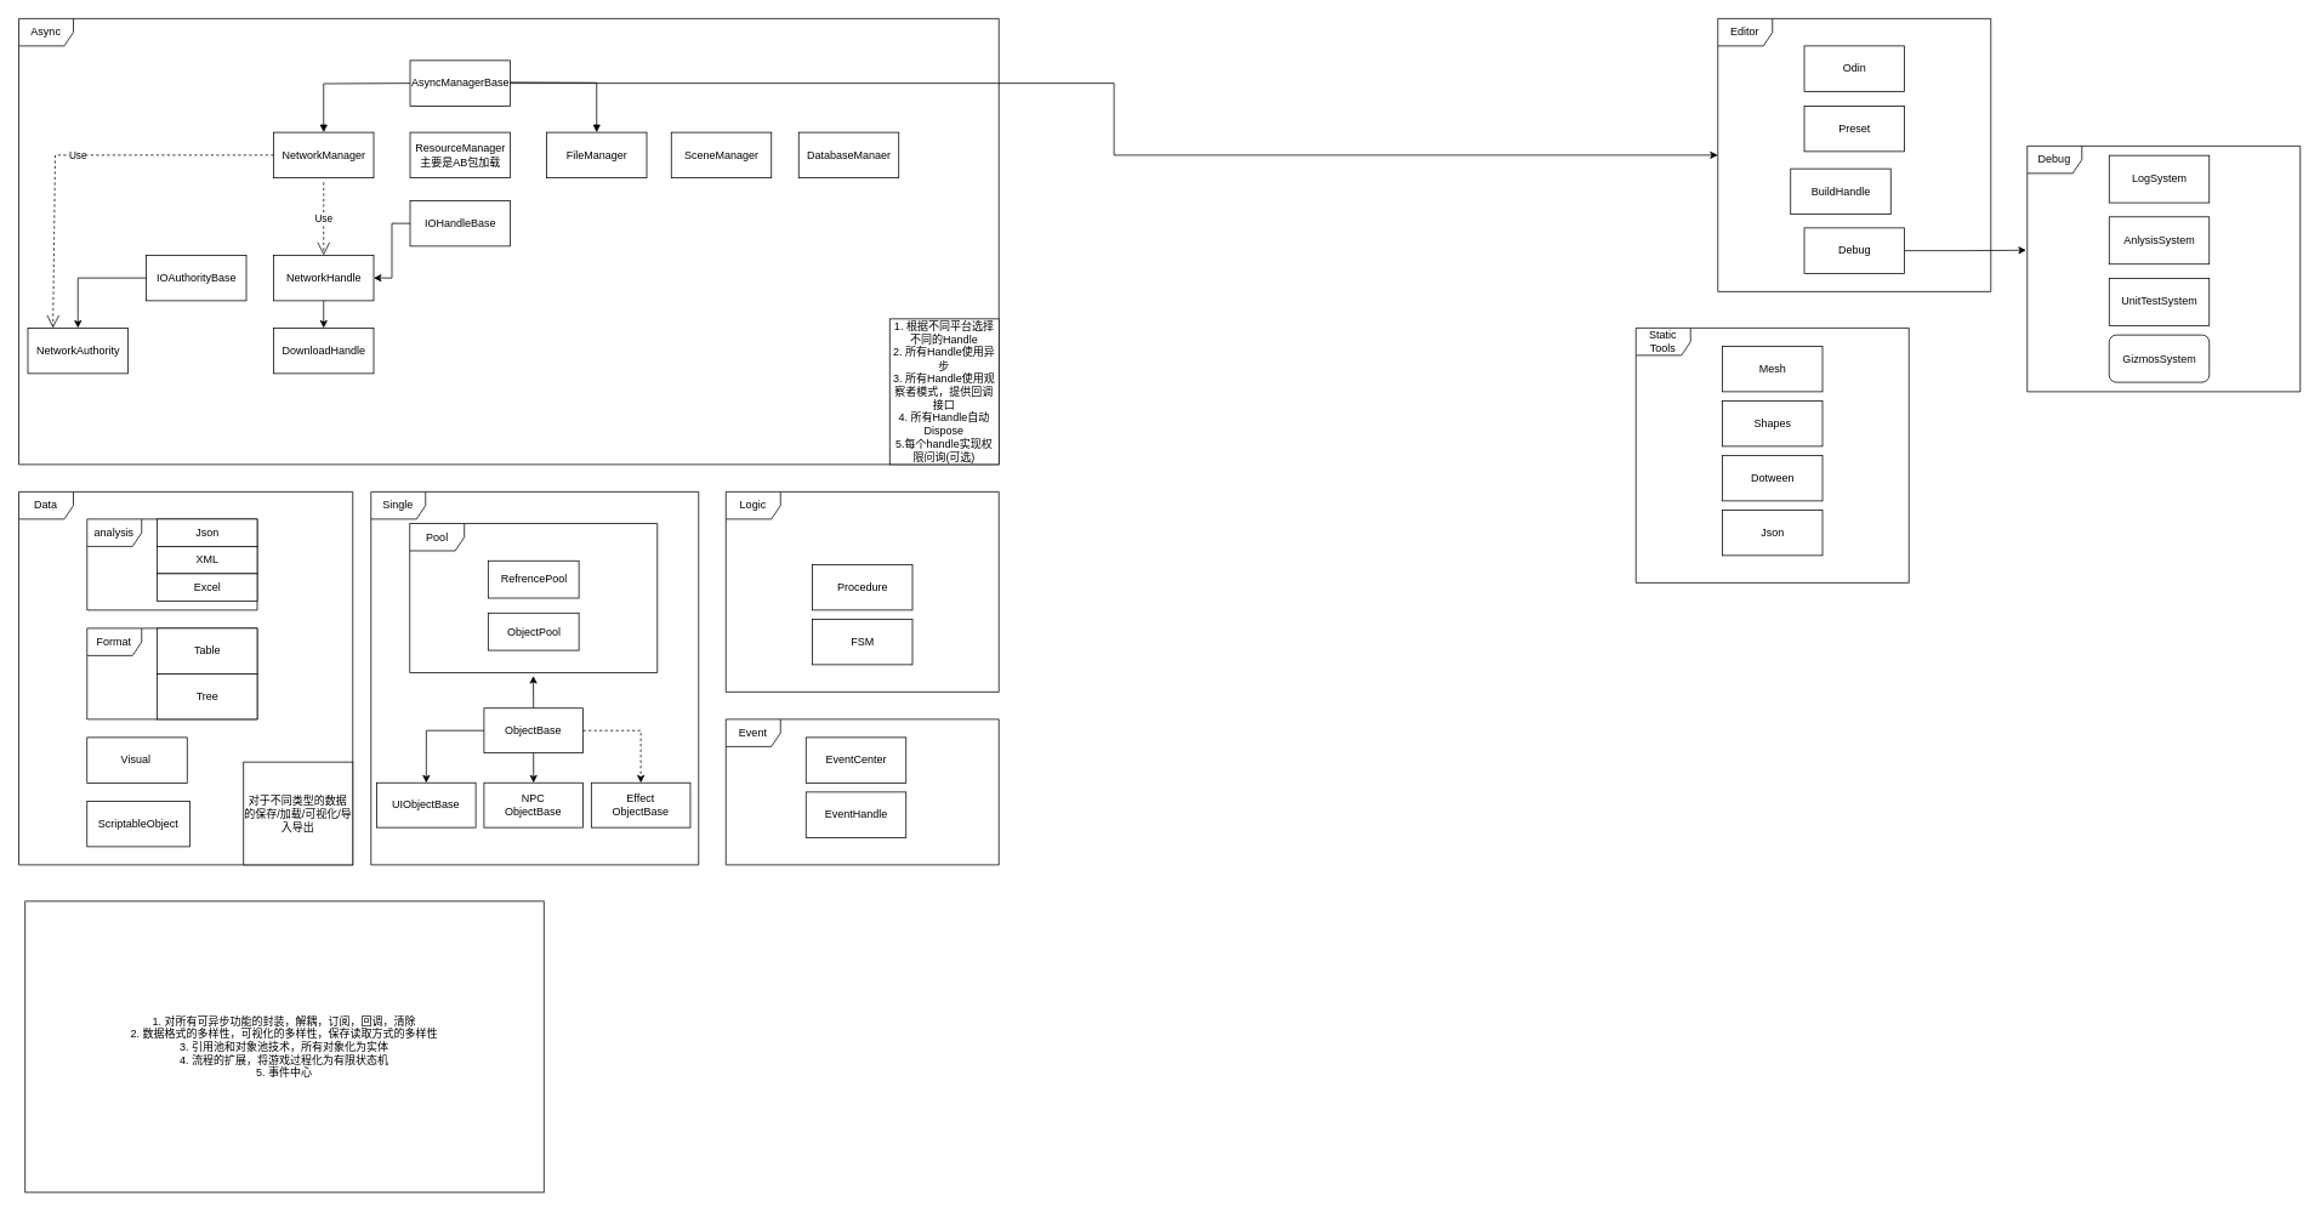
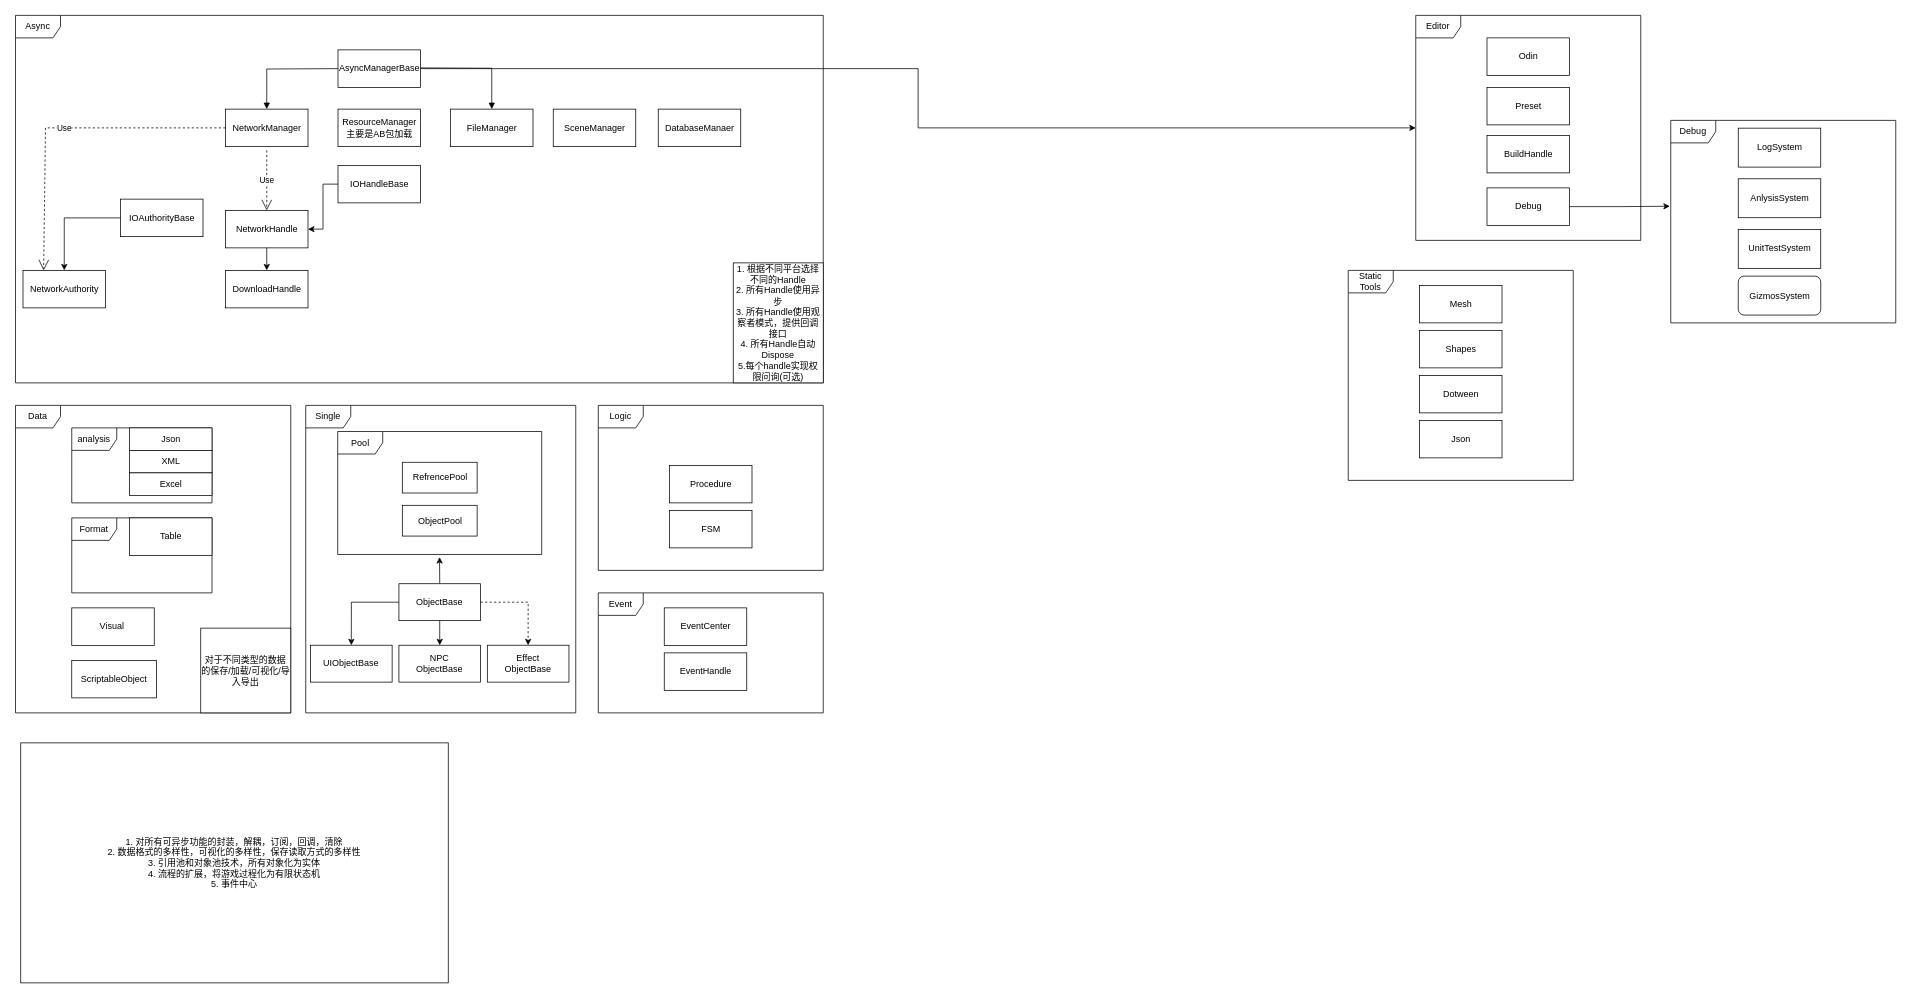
  <mxCell id="0" />
  <mxCell id="1" parent="0" />
  <mxCell id="2" value="" style="group" parent="1" vertex="1" connectable="0"><mxGeometry x="2227" y="160" width="300" height="270" as="geometry" /></mxCell>
  <mxCell id="3" value="Debug" style="shape=umlFrame;whiteSpace=wrap;html=1;" parent="2" vertex="1"><mxGeometry width="300" height="270" as="geometry" /></mxCell>
  <mxCell id="4" value="LogSystem" style="html=1;" parent="2" vertex="1"><mxGeometry x="90" y="10.385" width="110" height="51.923" as="geometry" /></mxCell>
  <mxCell id="5" value="AnlysisSystem" style="html=1;" parent="2" vertex="1"><mxGeometry x="90" y="77.885" width="110" height="51.923" as="geometry" /></mxCell>
  <mxCell id="6" value="UnitTestSystem" style="html=1;" parent="2" vertex="1"><mxGeometry x="90" y="145.385" width="110" height="51.923" as="geometry" /></mxCell>
  <mxCell id="7" value="GizmosSystem" style="html=1;rounded=1;" parent="2" vertex="1"><mxGeometry x="90" y="207.692" width="110" height="51.923" as="geometry" /></mxCell>
  <mxCell id="8" value="Editor" style="shape=umlFrame;whiteSpace=wrap;html=1;" parent="1" vertex="1"><mxGeometry x="1887" width="300" height="300" as="geometry" y="20" /></mxCell>
  <mxCell id="9" value="Odin" style="html=1;" parent="1" vertex="1"><mxGeometry x="1982" y="50" width="110" height="50" as="geometry" /></mxCell>
  <mxCell id="10" value="Preset" style="html=1;" parent="1" vertex="1"><mxGeometry x="1982" y="116" width="110" height="50" as="geometry" /></mxCell>
- <mxCell id="11" value="BuildHandle" style="html=1;" parent="1" vertex="1"><mxGeometry x="1967" y="185" width="110" height="50" as="geometry" /></mxCell>
+ <mxCell id="11" value="BuildHandle" style="html=1;" parent="1" vertex="1"><mxGeometry x="1982" y="180" width="110" height="50" as="geometry" /></mxCell>
  <mxCell id="12" style="edgeStyle=orthogonalEdgeStyle;rounded=0;orthogonalLoop=1;jettySize=auto;html=1;entryX=-0.004;entryY=0.424;entryDx=0;entryDy=0;entryPerimeter=0;" parent="1" source="13" target="3" edge="1"><mxGeometry relative="1" as="geometry" /></mxCell>
  <mxCell id="13" value="Debug" style="html=1;" parent="1" vertex="1"><mxGeometry x="1982" y="250" width="110" height="50" as="geometry" /></mxCell>
  <mxCell id="14" value="" style="group" parent="1" vertex="1" connectable="0"><mxGeometry x="1797" y="360" width="300" height="280" as="geometry" /></mxCell>
  <mxCell id="15" value="Static Tools" style="shape=umlFrame;whiteSpace=wrap;html=1;" parent="14" vertex="1"><mxGeometry width="300" height="280" as="geometry" /></mxCell>
  <mxCell id="16" value="Mesh" style="html=1;" parent="14" vertex="1"><mxGeometry x="95" y="20" width="110" height="50" as="geometry" /></mxCell>
  <mxCell id="17" value="Shapes" style="html=1;" parent="14" vertex="1"><mxGeometry x="95" y="80" width="110" height="50" as="geometry" /></mxCell>
  <mxCell id="18" value="Dotween" style="html=1;" parent="14" vertex="1"><mxGeometry x="95" y="140" width="110" height="50" as="geometry" /></mxCell>
  <mxCell id="19" value="Json" style="html=1;" parent="14" vertex="1"><mxGeometry x="95" y="200" width="110" height="50" as="geometry" /></mxCell>
  <mxCell id="20" value="Data" style="shape=umlFrame;whiteSpace=wrap;html=1;" parent="1" vertex="1"><mxGeometry x="20" y="540" width="367" height="410" as="geometry" /></mxCell>
  <mxCell id="21" value="analysis" style="shape=umlFrame;whiteSpace=wrap;html=1;" parent="1" vertex="1"><mxGeometry x="95" y="570" width="187" height="100" as="geometry" /></mxCell>
  <mxCell id="22" value="Json" style="html=1;" parent="1" vertex="1"><mxGeometry x="172" y="570" width="110" height="30" as="geometry" /></mxCell>
  <mxCell id="23" value="XML" style="html=1;" parent="1" vertex="1"><mxGeometry x="172" y="600" width="110" height="30" as="geometry" /></mxCell>
  <mxCell id="24" value="Format" style="shape=umlFrame;whiteSpace=wrap;html=1;" parent="1" vertex="1"><mxGeometry x="95" y="690" width="187" height="100" as="geometry" /></mxCell>
  <mxCell id="25" value="Table" style="html=1;" parent="1" vertex="1"><mxGeometry x="172" y="690" width="110" height="50" as="geometry" /></mxCell>
- <mxCell id="26" value="Tree" style="html=1;" parent="1" vertex="1"><mxGeometry x="172" y="740" width="110" height="50" as="geometry" /></mxCell>
  <mxCell id="27" value="Visual&amp;nbsp;" style="html=1;" parent="1" vertex="1"><mxGeometry x="95" y="810" width="110" height="50" as="geometry" /></mxCell>
  <mxCell id="28" value="对于不同类型的数据的保存/加载/可视化/导入导出" style="rounded=0;whiteSpace=wrap;html=1;" parent="1" vertex="1"><mxGeometry x="267" y="837" width="120" height="113" as="geometry" /></mxCell>
  <mxCell id="29" value="ScriptableObject" style="rounded=0;whiteSpace=wrap;html=1;" parent="1" vertex="1"><mxGeometry x="95" y="880" width="113" height="50" as="geometry" /></mxCell>
  <mxCell id="30" value="Excel" style="html=1;" parent="1" vertex="1"><mxGeometry x="172" y="630" width="110" height="30" as="geometry" /></mxCell>
  <mxCell id="31" value="&lt;span&gt;Logic&lt;/span&gt;" style="shape=umlFrame;whiteSpace=wrap;html=1;" parent="1" vertex="1"><mxGeometry x="797" y="540" width="300" height="220" as="geometry" /></mxCell>
  <mxCell id="32" value="Procedure" style="html=1;" parent="1" vertex="1"><mxGeometry x="892" y="620" width="110" height="50" as="geometry" /></mxCell>
  <mxCell id="33" value="FSM" style="html=1;" parent="1" vertex="1"><mxGeometry x="892" y="680" width="110" height="50" as="geometry" /></mxCell>
  <mxCell id="34" value="" style="group" parent="1" vertex="1" connectable="0"><mxGeometry x="797" y="790" width="300" height="160" as="geometry" /></mxCell>
  <mxCell id="35" value="Event" style="shape=umlFrame;whiteSpace=wrap;html=1;" parent="34" vertex="1"><mxGeometry width="300" height="160" as="geometry" /></mxCell>
  <mxCell id="36" value="EventCenter" style="html=1;" parent="34" vertex="1"><mxGeometry x="88" y="20" width="110" height="50" as="geometry" /></mxCell>
  <mxCell id="37" value="EventHandle" style="html=1;" parent="34" vertex="1"><mxGeometry x="88" y="80" width="110" height="50" as="geometry" /></mxCell>
  <mxCell id="38" value="Async" style="shape=umlFrame;whiteSpace=wrap;html=1;" parent="1" vertex="1"><mxGeometry x="20" width="1077" height="490" as="geometry" y="20" /></mxCell>
  <mxCell id="39" value="FileManager" style="html=1;" parent="1" vertex="1"><mxGeometry x="600" y="145" width="110" height="50" as="geometry" /></mxCell>
  <mxCell id="40" value="NetworkManager" style="html=1;" parent="1" vertex="1"><mxGeometry x="300" y="145" width="110" height="50" as="geometry" /></mxCell>
  <mxCell id="41" value="ResourceManager&lt;br&gt;主要是AB包加载" style="html=1;" parent="1" vertex="1"><mxGeometry x="450" y="145" width="110" height="50" as="geometry" /></mxCell>
  <mxCell id="42" value="" style="endArrow=block;endFill=1;html=1;edgeStyle=orthogonalEdgeStyle;align=left;verticalAlign=top;rounded=0;entryX=0.5;entryY=0;entryDx=0;entryDy=0;exitX=0;exitY=0.5;exitDx=0;exitDy=0;" parent="1" target="40" edge="1"><mxGeometry x="-1" relative="1" as="geometry"><mxPoint x="450" y="91" as="sourcePoint" /><mxPoint x="540" y="90" as="targetPoint" /></mxGeometry></mxCell>
  <mxCell id="43" value="" style="edgeStyle=orthogonalEdgeStyle;rounded=0;orthogonalLoop=1;jettySize=auto;html=1;" parent="1" source="44" target="8" edge="1"><mxGeometry relative="1" as="geometry" /></mxCell>
  <mxCell id="44" value="AsyncManagerBase" style="html=1;" parent="1" vertex="1"><mxGeometry x="450" y="66" width="110" height="50" as="geometry" /></mxCell>
  <mxCell id="45" value="" style="endArrow=block;endFill=1;html=1;edgeStyle=orthogonalEdgeStyle;align=left;verticalAlign=top;rounded=0;entryX=0.5;entryY=0;entryDx=0;entryDy=0;" parent="1" target="39" edge="1"><mxGeometry x="-1" relative="1" as="geometry"><mxPoint x="560" y="90" as="sourcePoint" /><mxPoint x="720" y="90" as="targetPoint" /></mxGeometry></mxCell>
  <mxCell id="46" value="IOHandleBase" style="html=1;" parent="1" vertex="1"><mxGeometry x="450" y="220" width="110" height="50" as="geometry" /></mxCell>
  <mxCell id="47" value="NetworkHandle" style="html=1;" parent="1" vertex="1"><mxGeometry x="300" y="280" width="110" height="50" as="geometry" /></mxCell>
  <mxCell id="48" style="edgeStyle=orthogonalEdgeStyle;rounded=0;orthogonalLoop=1;jettySize=auto;html=1;exitX=0;exitY=0.5;exitDx=0;exitDy=0;entryX=1;entryY=0.5;entryDx=0;entryDy=0;endArrow=classic;endFill=1;" parent="1" source="46" target="47" edge="1"><mxGeometry relative="1" as="geometry" /></mxCell>
  <mxCell id="49" value="DownloadHandle" style="html=1;" parent="1" vertex="1"><mxGeometry x="300" y="360" width="110" height="50" as="geometry" /></mxCell>
  <mxCell id="50" style="edgeStyle=orthogonalEdgeStyle;rounded=0;orthogonalLoop=1;jettySize=auto;html=1;exitX=0.5;exitY=1;exitDx=0;exitDy=0;entryX=0.5;entryY=0;entryDx=0;entryDy=0;endArrow=classic;endFill=1;" parent="1" source="47" target="49" edge="1"><mxGeometry relative="1" as="geometry" /></mxCell>
  <mxCell id="51" value="Use" style="endArrow=open;endSize=12;dashed=1;html=1;rounded=0;" parent="1" target="47" edge="1"><mxGeometry width="160" relative="1" as="geometry"><mxPoint x="355" y="200" as="sourcePoint" /><mxPoint x="660" y="360" as="targetPoint" /></mxGeometry></mxCell>
  <mxCell id="52" value="1. 根据不同平台选择不同的Handle&lt;br&gt;2. 所有Handle使用异步&lt;br&gt;3. 所有Handle使用观察者模式，提供回调接口&lt;br&gt;4. 所有Handle自动Dispose&lt;br&gt;5.每个handle实现权限问询(可选)" style="rounded=0;whiteSpace=wrap;html=1;" parent="1" vertex="1"><mxGeometry x="977" y="350" width="120" height="160" as="geometry" /></mxCell>
- <mxCell id="53" value="IOAuthorityBase" style="html=1;" parent="1" vertex="1"><mxGeometry x="160" y="280" width="110" height="50" as="geometry" /></mxCell>
+ <mxCell id="53" value="IOAuthorityBase" style="html=1;" parent="1" vertex="1"><mxGeometry x="160" y="265" width="110" height="50" as="geometry" /></mxCell>
  <mxCell id="54" value="NetworkAuthority" style="html=1;" parent="1" vertex="1"><mxGeometry x="30" y="360" width="110" height="50" as="geometry" /></mxCell>
  <mxCell id="55" style="edgeStyle=orthogonalEdgeStyle;rounded=0;orthogonalLoop=1;jettySize=auto;html=1;exitX=0;exitY=0.5;exitDx=0;exitDy=0;entryX=0.5;entryY=0;entryDx=0;entryDy=0;endArrow=classic;endFill=1;" parent="1" source="53" target="54" edge="1"><mxGeometry relative="1" as="geometry" /></mxCell>
  <mxCell id="56" value="Use" style="endArrow=open;endSize=12;dashed=1;html=1;rounded=0;exitX=0;exitY=0.5;exitDx=0;exitDy=0;entryX=0.25;entryY=0;entryDx=0;entryDy=0;" parent="1" source="40" target="54" edge="1"><mxGeometry width="160" relative="1" as="geometry"><mxPoint x="90" y="150" as="sourcePoint" /><mxPoint x="250" y="150" as="targetPoint" /><Array as="points"><mxPoint x="60" y="170" /></Array></mxGeometry></mxCell>
  <mxCell id="57" value="SceneManager" style="html=1;" parent="1" vertex="1"><mxGeometry x="737" y="145" width="110" height="50" as="geometry" /></mxCell>
  <mxCell id="58" value="DatabaseManaer" style="html=1;" parent="1" vertex="1"><mxGeometry x="877" y="145" width="110" height="50" as="geometry" /></mxCell>
  <mxCell id="59" value="" style="group" parent="1" vertex="1" connectable="0"><mxGeometry x="407" y="540" width="360" height="410" as="geometry" /></mxCell>
  <mxCell id="60" value="Single" style="shape=umlFrame;whiteSpace=wrap;html=1;" parent="59" vertex="1"><mxGeometry width="360" height="410" as="geometry" /></mxCell>
  <mxCell id="61" value="" style="group" parent="59" vertex="1" connectable="0"><mxGeometry x="42.62" y="34.85" width="272.04" height="164" as="geometry" /></mxCell>
  <mxCell id="62" value="Pool" style="shape=umlFrame;whiteSpace=wrap;html=1;" parent="61" vertex="1"><mxGeometry width="272.04" height="164" as="geometry" /></mxCell>
  <mxCell id="63" value="RefrencePool" style="html=1;" parent="61" vertex="1"><mxGeometry x="86.146" y="41" width="99.748" height="41" as="geometry" /></mxCell>
  <mxCell id="64" value="ObjectPool" style="html=1;" parent="61" vertex="1"><mxGeometry x="86.146" y="98.4" width="99.748" height="41" as="geometry" /></mxCell>
  <mxCell id="65" value="UIObjectBase" style="rounded=0;whiteSpace=wrap;html=1;" parent="59" vertex="1"><mxGeometry x="6.348" y="319.8" width="108.816" height="49.2" as="geometry" /></mxCell>
  <mxCell id="66" style="edgeStyle=orthogonalEdgeStyle;rounded=0;orthogonalLoop=1;jettySize=auto;html=1;exitX=0;exitY=0.5;exitDx=0;exitDy=0;entryX=0.5;entryY=0;entryDx=0;entryDy=0;endArrow=classic;endFill=1;" parent="59" source="68" target="65" edge="1"><mxGeometry relative="1" as="geometry" /></mxCell>
  <mxCell id="67" style="edgeStyle=orthogonalEdgeStyle;rounded=0;orthogonalLoop=1;jettySize=auto;html=1;exitX=0.5;exitY=0;exitDx=0;exitDy=0;entryX=0.499;entryY=1.021;entryDx=0;entryDy=0;entryPerimeter=0;endArrow=classic;endFill=1;" parent="59" source="68" target="62" edge="1"><mxGeometry relative="1" as="geometry" /></mxCell>
  <mxCell id="68" value="ObjectBase" style="rounded=0;whiteSpace=wrap;html=1;" parent="59" vertex="1"><mxGeometry x="124.232" y="237.8" width="108.816" height="49.2" as="geometry" /></mxCell>
  <mxCell id="69" value="NPC&lt;br&gt;ObjectBase" style="rounded=0;whiteSpace=wrap;html=1;" parent="59" vertex="1"><mxGeometry x="124.232" y="319.8" width="108.816" height="49.2" as="geometry" /></mxCell>
  <mxCell id="70" style="edgeStyle=orthogonalEdgeStyle;rounded=0;orthogonalLoop=1;jettySize=auto;html=1;exitX=0.5;exitY=1;exitDx=0;exitDy=0;entryX=0.5;entryY=0;entryDx=0;entryDy=0;endArrow=classic;endFill=1;" parent="59" source="68" target="69" edge="1"><mxGeometry relative="1" as="geometry" /></mxCell>
  <mxCell id="71" value="Effect&lt;br&gt;ObjectBase" style="rounded=0;whiteSpace=wrap;html=1;" parent="59" vertex="1"><mxGeometry x="242.116" y="319.8" width="108.816" height="49.2" as="geometry" /></mxCell>
  <mxCell id="72" style="edgeStyle=orthogonalEdgeStyle;rounded=0;orthogonalLoop=1;jettySize=auto;html=1;exitX=1;exitY=0.5;exitDx=0;exitDy=0;entryX=0.5;entryY=0;entryDx=0;entryDy=0;endArrow=classic;endFill=1;dashed=1;" parent="59" source="68" target="71" edge="1"><mxGeometry relative="1" as="geometry" /></mxCell>
  <mxCell id="73" value="1. 对所有可异步功能的封装，解耦，订阅，回调，清除&lt;br&gt;2. 数据格式的多样性，可视化的多样性，保存读取方式的多样性&lt;br&gt;3. 引用池和对象池技术，所有对象化为实体&lt;br&gt;4. 流程的扩展，将游戏过程化为有限状态机&lt;br&gt;5. 事件中心" style="rounded=0;whiteSpace=wrap;html=1;" vertex="1" parent="1"><mxGeometry x="27" y="990" width="570" height="320" as="geometry" /></mxCell>
